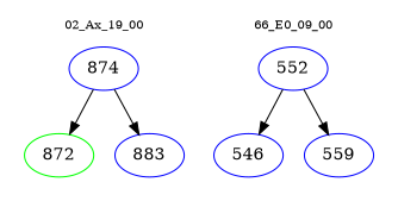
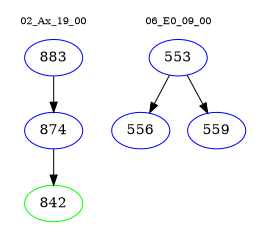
  digraph {
    node [color=blue]
    edge [color=black]
    n1 [label=874]
-   n2 [color=green label=872]
+   n2 [color=green label=842]
    n3 [label=883]
-   n4 [label=552]
-   n5 [label=546]
+   n4 [label=553]
+   n5 [label=556]
    n6 [label=559]
    subgraph cluster_1 {
      color=white
      fontsize=10
      label="02_Ax_19_00"
      n1
      n2
      n3
    }
    subgraph cluster_2 {
      color=white
      fontsize=10
-     label="66_E0_09_00"
+     label="06_E0_09_00"
      n4
      n5
      n6
    }
    n1 -> n2
-   n1 -> n3
+   n3 -> n1
    n4 -> n5
    n4 -> n6
  }
